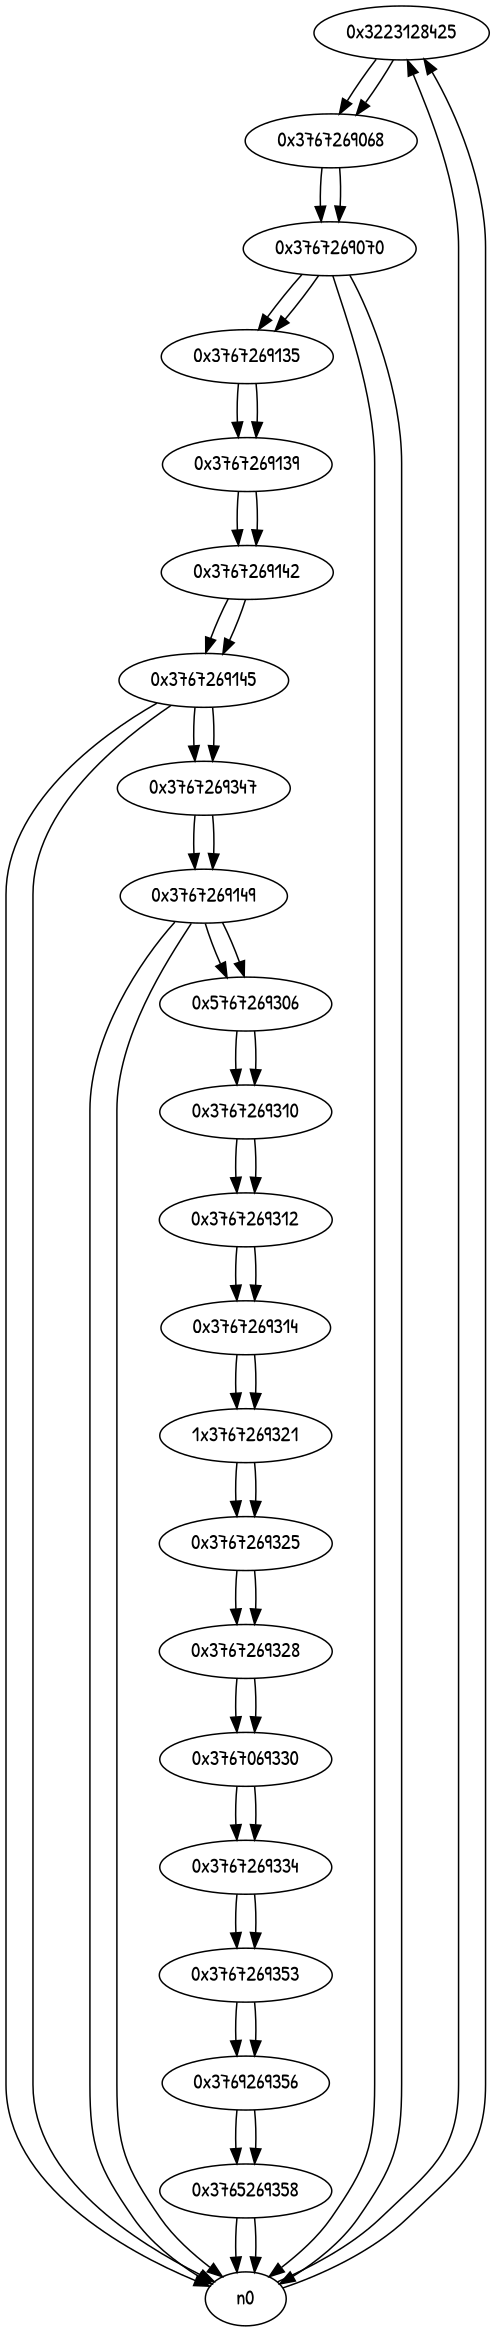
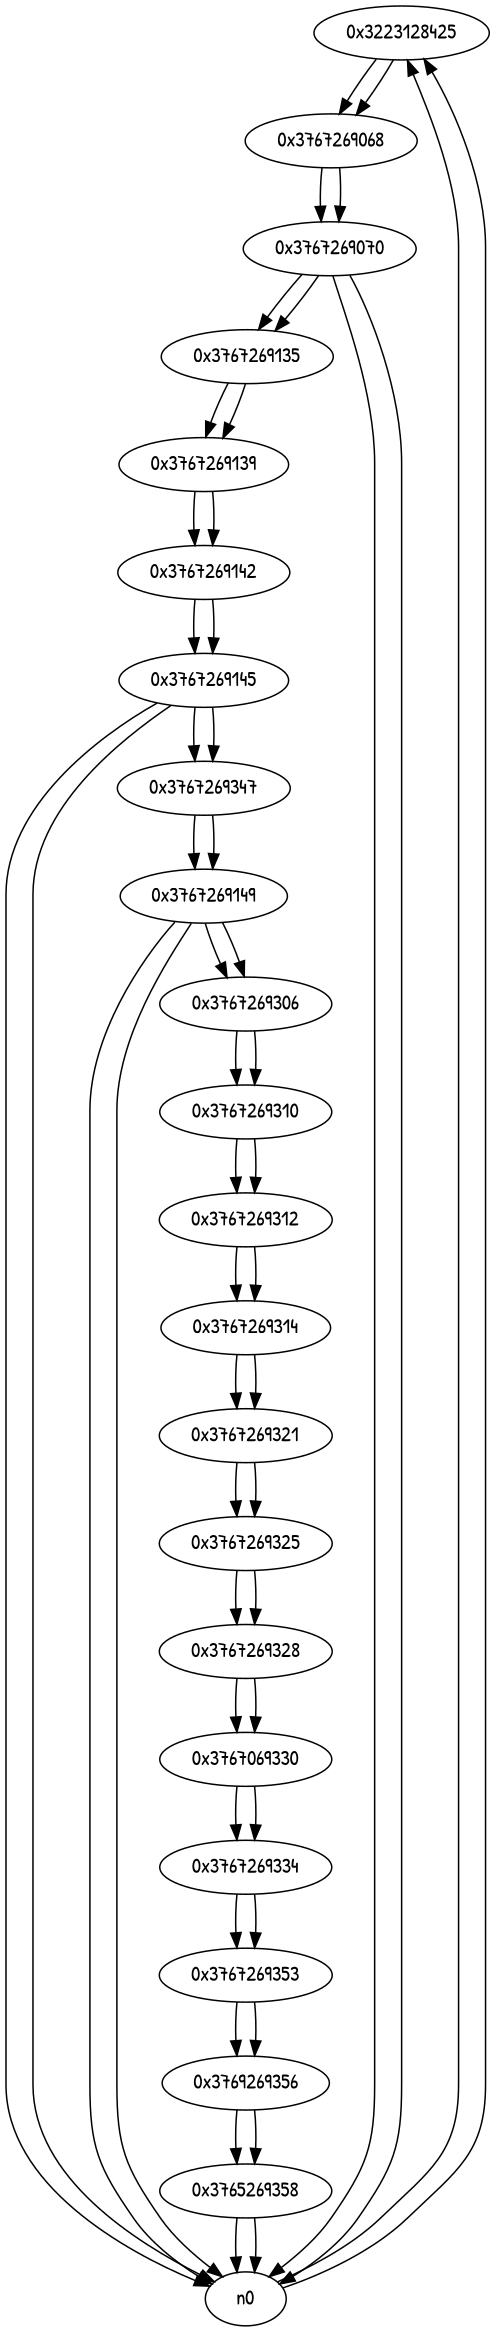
  digraph {
    fontname="Patrick Hand"
    node [fontname="Patrick Hand"]
    edge [fontname="Patrick Hand"]
    n1 [label="0x3223128425"]
    n2 [label="0x3767269068"]
    n3 [label="0x3767269070"]
    n4 [label="0x3767269135"]
    n0
    n5 [label="0x3767269139"]
    n6 [label="0x3767269142"]
    n7 [label="0x3767269145"]
    n8 [label="0x3767269347"]
    n9 [label="0x3767269149"]
-   n10 [label="0x5767269306"]
+   n10 [label="0x3767269306"]
    n11 [label="0x3767269310"]
    n12 [label="0x3767269312"]
    n13 [label="0x3767269314"]
-   n14 [label="1x3767269321"]
+   n14 [label="0x3767269321"]
    n15 [label="0x3767269325"]
    n16 [label="0x3767269328"]
    n17 [label="0x3767069330"]
    n18 [label="0x3767269334"]
    n19 [label="0x3767269353"]
    n20 [label="0x3769269356"]
    n21 [label="0x3765269358"]
    n1 -> n2
    n1 -> n2
    n2 -> n3
    n2 -> n3
    n3 -> n4
    n3 -> n4
    n3 -> n0
    n3 -> n0
    n4 -> n5
    n4 -> n5
    n0 -> n1
    n0 -> n1
    n5 -> n6
    n5 -> n6
    n6 -> n7
    n6 -> n7
    n7 -> n0
    n7 -> n0
    n7 -> n8
    n7 -> n8
    n8 -> n9
    n8 -> n9
    n9 -> n0
    n9 -> n0
    n9 -> n10
    n9 -> n10
    n10 -> n11
    n10 -> n11
    n11 -> n12
    n11 -> n12
    n12 -> n13
    n12 -> n13
    n13 -> n14
    n13 -> n14
    n14 -> n15
    n14 -> n15
    n15 -> n16
    n15 -> n16
    n16 -> n17
    n16 -> n17
    n17 -> n18
    n17 -> n18
    n18 -> n19
    n18 -> n19
    n19 -> n20
    n19 -> n20
    n20 -> n21
    n20 -> n21
    n21 -> n0
    n21 -> n0
  }
